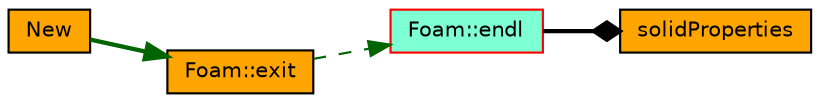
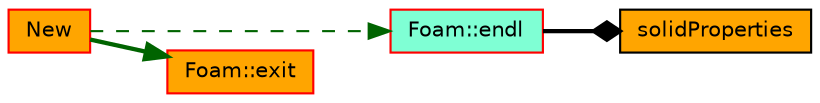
  digraph {
    rankdir=LR
    node [color=black fillcolor=orange fontname=Helvetica fontsize=10 shape=record style=filled]
    edge [arrowhead=normal color=darkgreen fontname=Helvetica fontsize=10 labelfontname=Helvetica labelfontsize=10 style=bold]
-   n1 [fontcolor=black height=0.2 label=New width=0.4]
+   n1 [color=red fontcolor=black height=0.2 label=New width=0.4]
    n2 [color=red fillcolor=aquamarine height=0.2 label="Foam::endl" width=0.4]
-   n3 [height=0.2 label="Foam::exit" width=0.4]
+   n3 [color=red height=0.2 label="Foam::exit" width=0.4]
    n4 [height=0.2 label=solidProperties width=0.4]
-   n3 -> n2 [style=dashed]
+   n1 -> n2 [style=dashed]
    n1 -> n3
    n2 -> n4 [arrowhead=diamond color=black]
  }
